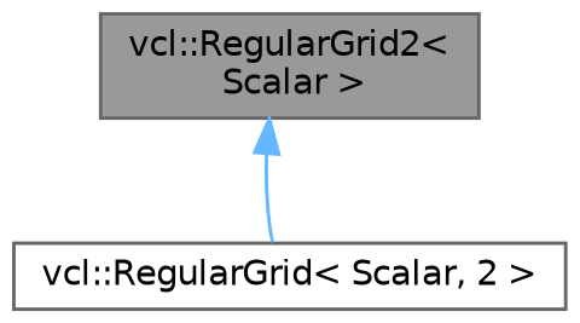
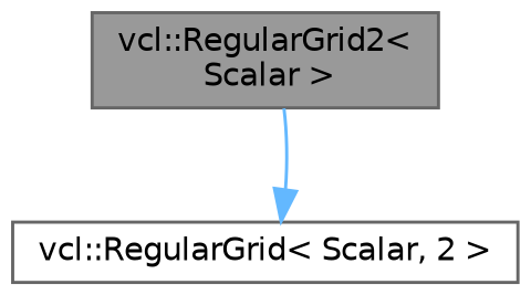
  digraph {
    node [color=gray40 fontname=Helvetica fontsize=10 shape=box style=filled]
    n1 [fillcolor=grey60 fontcolor=black height=0.2 label="vcl::RegularGrid2\<\l Scalar \>" width=0.4]
    n2 [fillcolor=white height=0.2 label="vcl::RegularGrid\< Scalar, 2 \>" width=0.4]
-   n1 -> n2 [color=steelblue1 dir=back fontname=Helvetica fontsize=10 labelfontname=Helvetica labelfontsize=10 style=solid]
+   n2 -> n1 [color=steelblue1 dir=back fontname=Helvetica fontsize=10 labelfontname=Helvetica labelfontsize=10 style=solid]
  }
